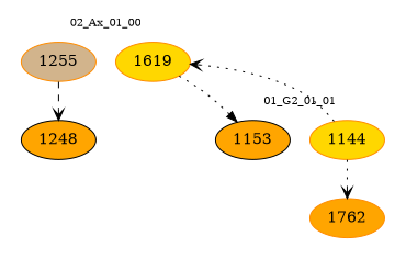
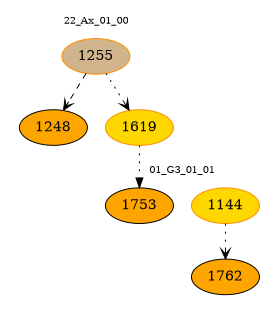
  digraph {
    node [color=darkorange fillcolor=orange style=filled]
    edge [arrowhead=vee color=black style=dotted]
    n1 [fillcolor=tan label=1255]
    n2 [color=black label=1248]
    n3 [fillcolor=gold label=1619]
    n4 [fillcolor=gold label=1144]
-   n5 [color=black label=1153]
-   n6 [label=1762]
+   n5 [color=black label=1753]
+   n6 [color=black label=1762]
    subgraph cluster_1 {
      color=white
      fontsize=10
-     label="02_Ax_01_00"
+     label="22_Ax_01_00"
      n1
      n2
      n3
    }
    subgraph cluster_2 {
      color=white
      fontsize=10
-     label="01_G2_01_01"
+     label="01_G3_01_01"
      n4
      n5
      n6
    }
    n1 -> n2 [style=dashed]
-   n4 -> n3
+   n1 -> n3
    n3 -> n5 [arrowhead=normal]
    n4 -> n6
  }
